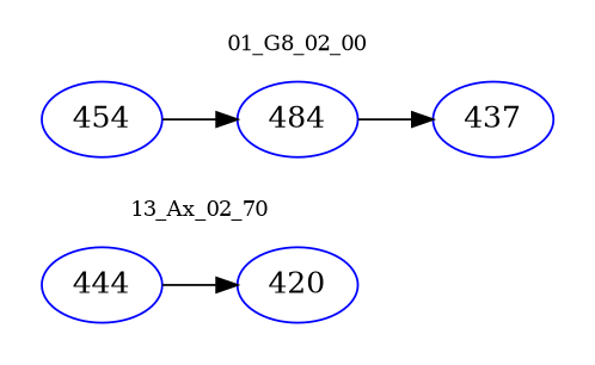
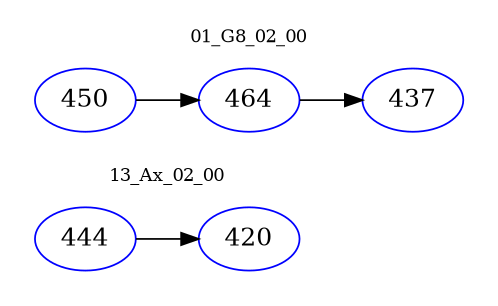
  digraph {
    rankdir=LR
    node [color=blue]
    edge [color=black]
    n1 [label=444]
    n2 [label=420]
-   n3 [label=454]
-   n4 [label=484]
+   n3 [label=450]
+   n4 [label=464]
    n5 [label=437]
    subgraph cluster_1 {
      color=white
      fontsize=10
-     label="13_Ax_02_70"
+     label="13_Ax_02_00"
      n1
      n2
    }
    subgraph cluster_2 {
      color=white
      fontsize=10
      label="01_G8_02_00"
      n3
      n4
      n5
    }
    n1 -> n2
    n3 -> n4
    n4 -> n5
  }
